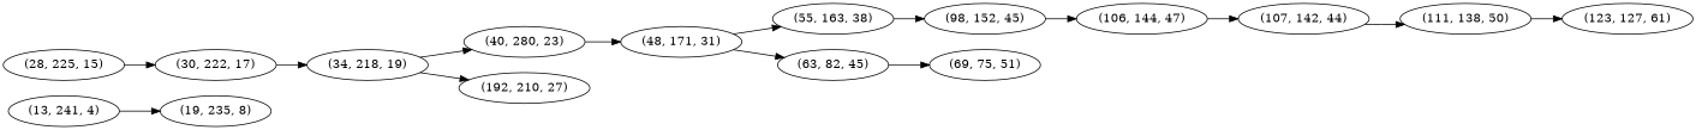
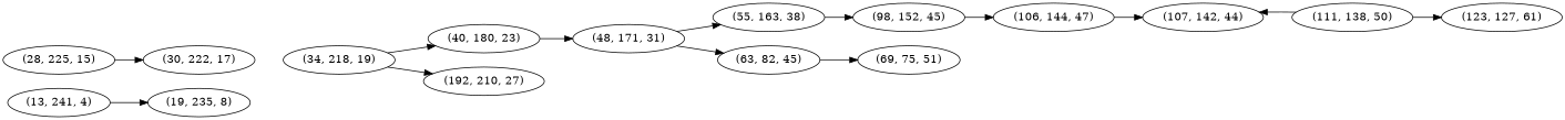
  digraph {
    rankdir=LR
    "(13, 241, 4)"
    "(19, 235, 8)"
    "(28, 225, 15)"
    "(30, 222, 17)"
    "(34, 218, 19)"
-   "(40, 180, 23)" [label="(40, 280, 23)"]
+   "(40, 180, 23)"
    "(192, 210, 27)"
    "(48, 171, 31)"
    "(55, 163, 38)"
    "(63, 82, 45)"
    "(98, 152, 45)"
    "(69, 75, 51)"
    "(106, 144, 47)"
    n14 [label="(107, 142, 44)"]
    "(111, 138, 50)"
    "(123, 127, 61)"
    "(13, 241, 4)" -> "(19, 235, 8)"
    "(28, 225, 15)" -> "(30, 222, 17)"
-   "(30, 222, 17)" -> "(34, 218, 19)"
    "(34, 218, 19)" -> "(40, 180, 23)"
    "(34, 218, 19)" -> "(192, 210, 27)"
    "(40, 180, 23)" -> "(48, 171, 31)"
    "(48, 171, 31)" -> "(55, 163, 38)"
    "(48, 171, 31)" -> "(63, 82, 45)"
    "(55, 163, 38)" -> "(98, 152, 45)"
    "(63, 82, 45)" -> "(69, 75, 51)"
    "(98, 152, 45)" -> "(106, 144, 47)"
    "(106, 144, 47)" -> n14
-   n14 -> "(111, 138, 50)"
+   "(111, 138, 50)" -> n14
    "(111, 138, 50)" -> "(123, 127, 61)"
  }
